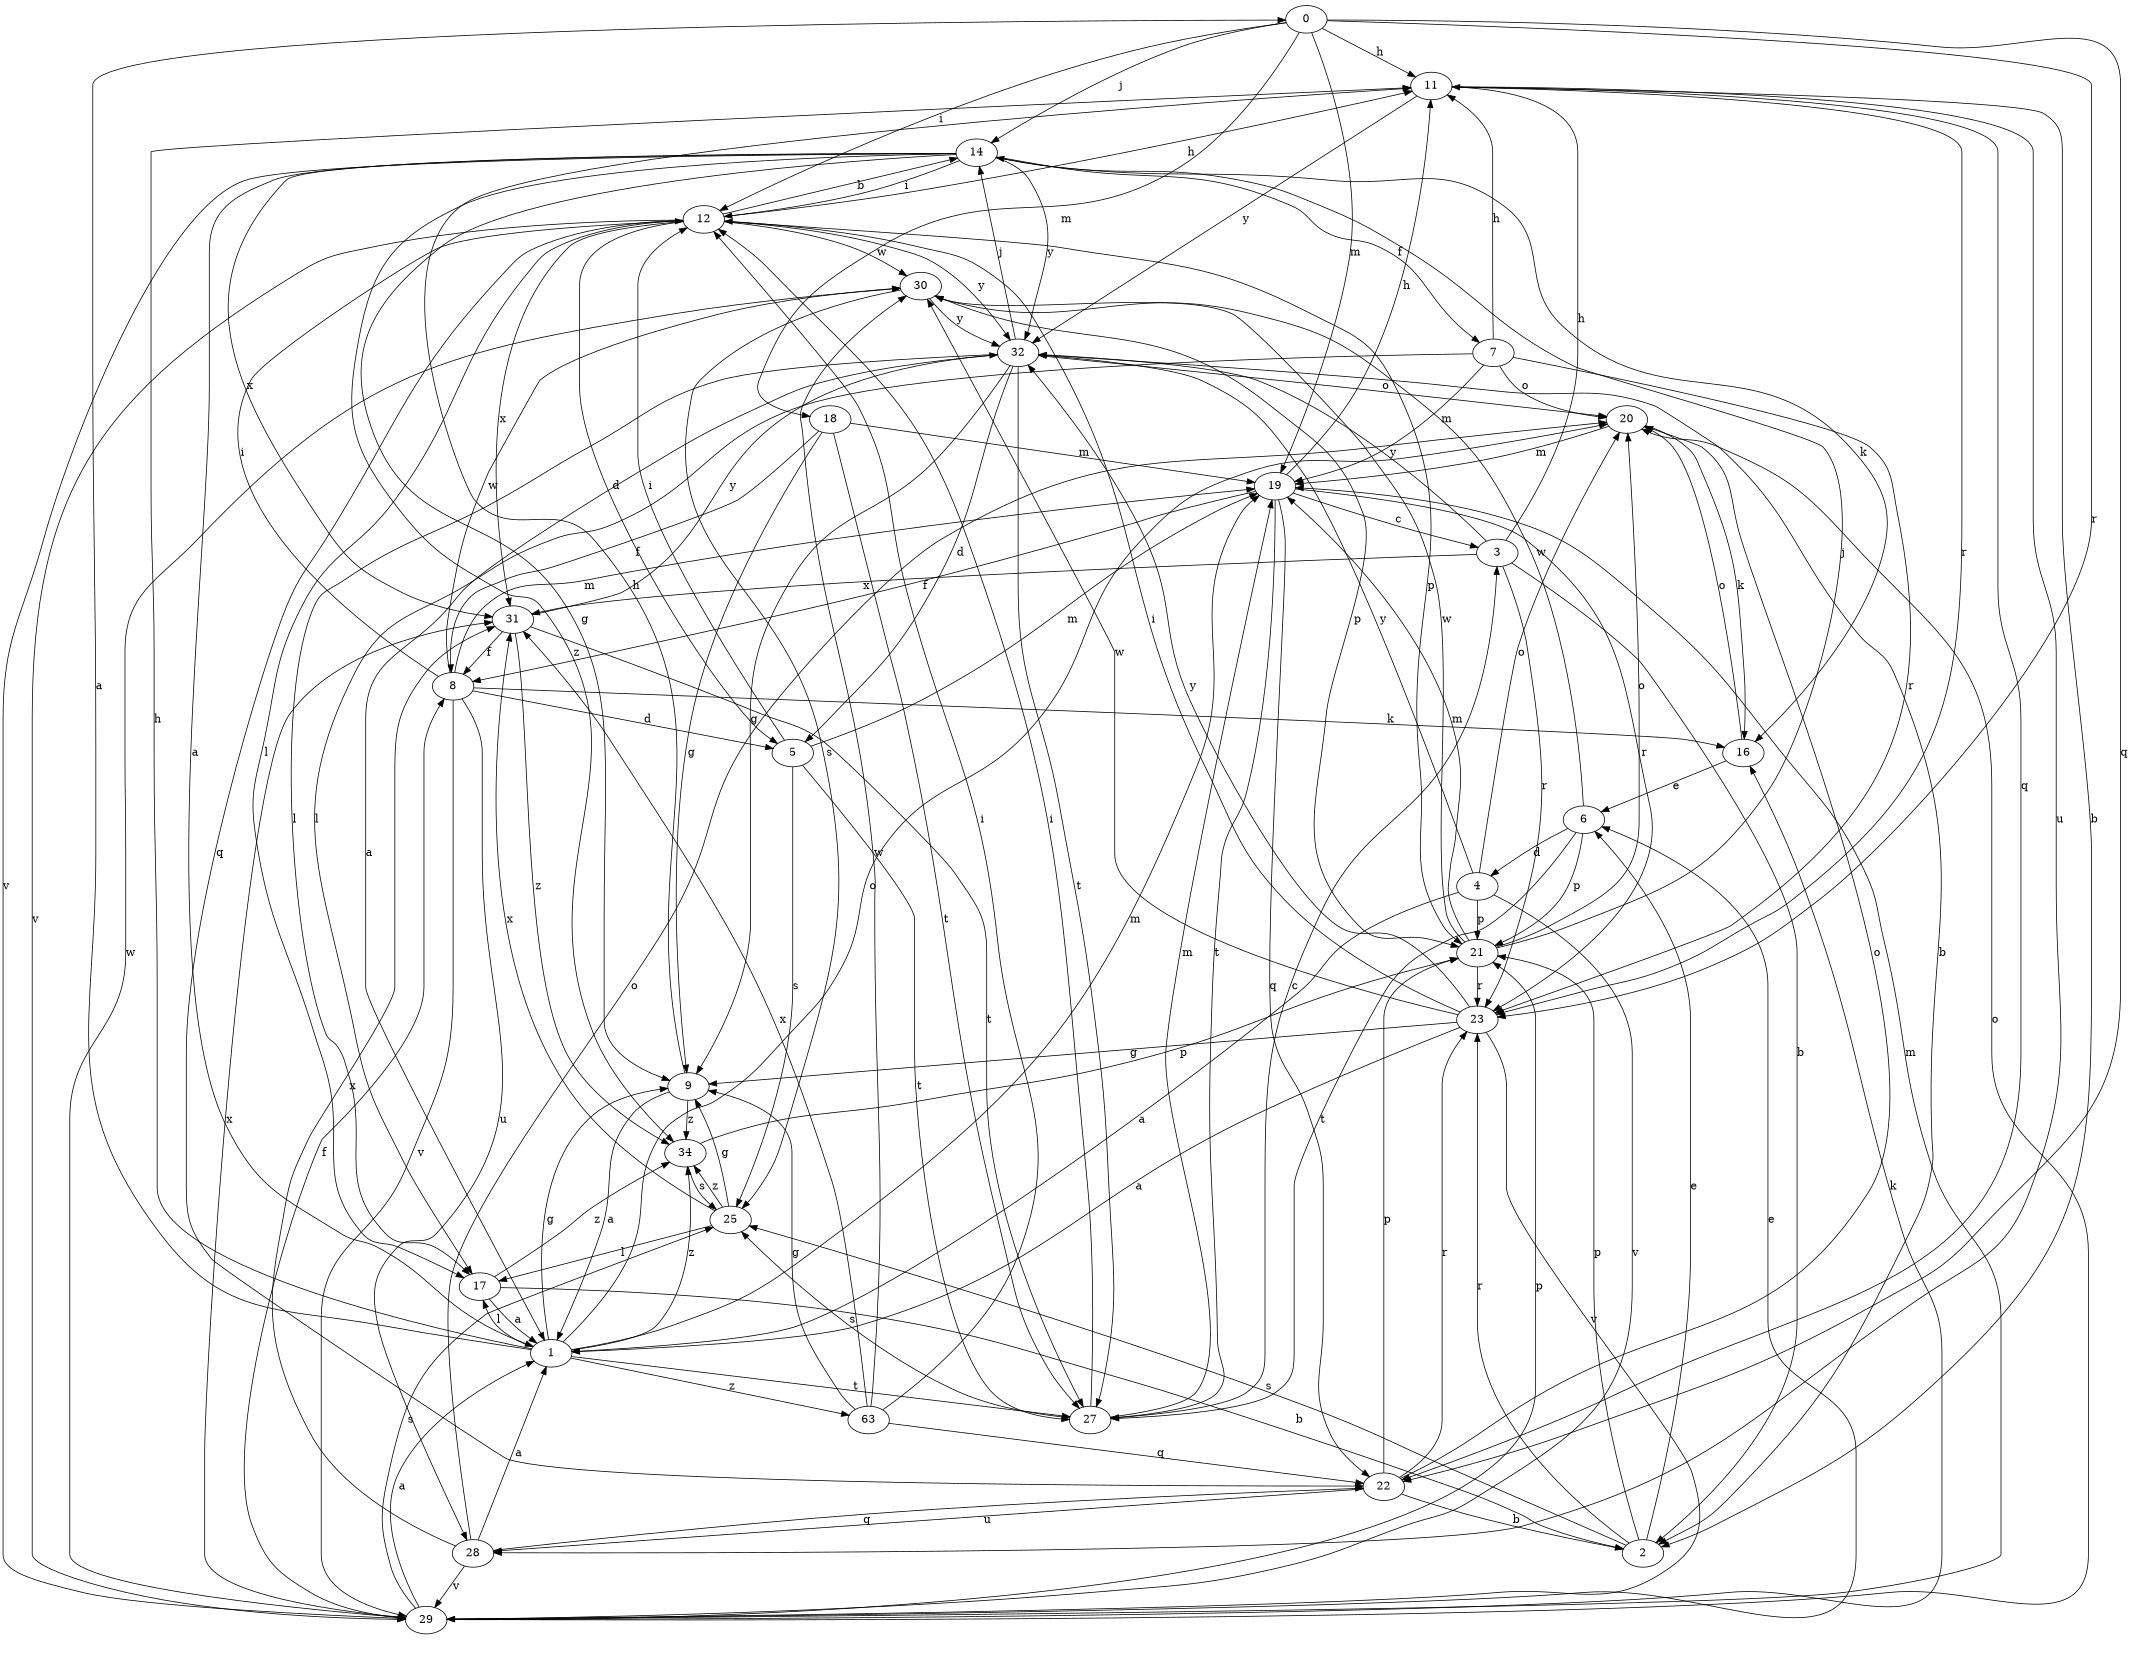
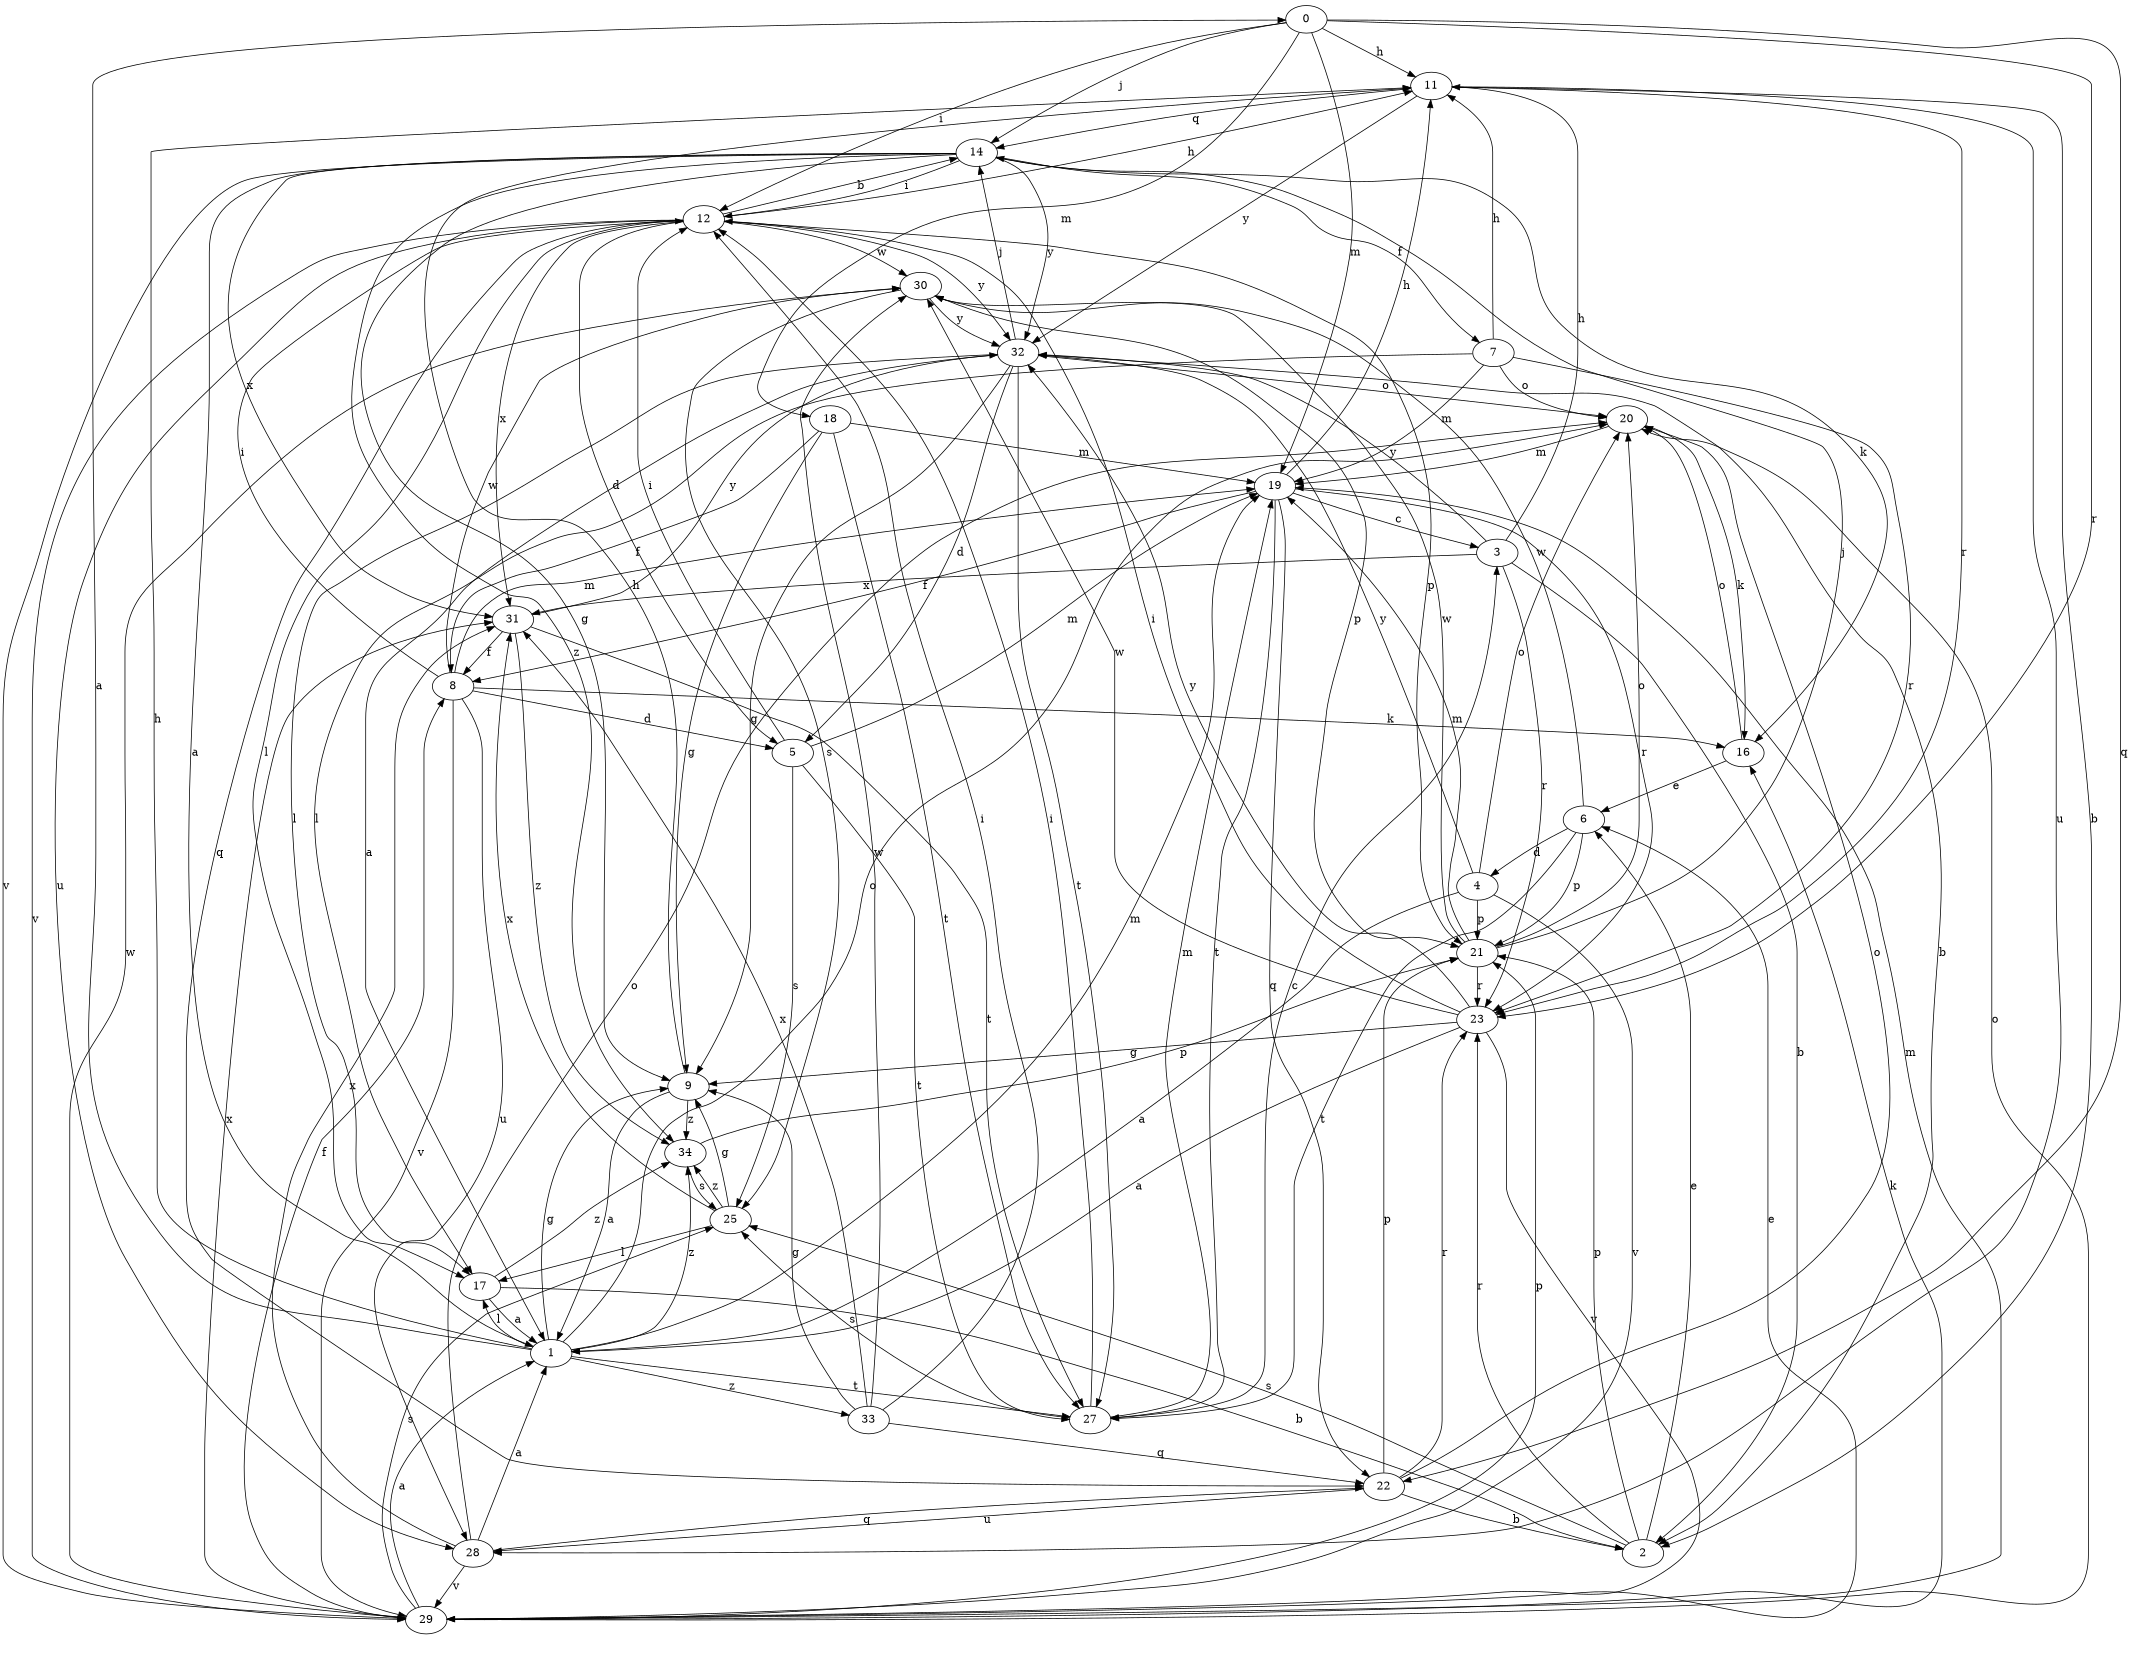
  strict digraph {
    0
    11
    12
    14
    18
    19
    22
    23
    2
    32
    28
    17
    21
    31
    29
    5
    30
    1
    9
    34
    7
    16
    27
    8
    3
    20
-   33 [label=63]
+   33
    25
    6
    4
    0 -> 11 [label=h]
    0 -> 12 [label=i]
    0 -> 14 [label=j]
    0 -> 18 [label=m]
    0 -> 19 [label=m]
    0 -> 22 [label=q]
    0 -> 23 [label=r]
-   11 -> 22 [label=q]
+   11 -> 14 [label=q]
    11 -> 23 [label=r]
    11 -> 2 [label=b]
    11 -> 32 [label=y]
    11 -> 28 [label=u]
    12 -> 11 [label=h]
    12 -> 14 [label=b]
    12 -> 22 [label=q]
    12 -> 32 [label=y]
+   12 -> 28 [label=u]
    12 -> 17 [label=l]
    12 -> 21 [label=p]
    12 -> 31 [label=x]
    12 -> 29 [label=v]
    12 -> 5 [label=d]
    12 -> 30 [label=w]
    14 -> 12 [label=i]
    14 -> 32 [label=y]
    14 -> 31 [label=x]
    14 -> 29 [label=v]
    14 -> 1 [label=a]
    14 -> 9 [label=g]
    14 -> 34 [label=z]
    14 -> 7 [label=f]
    14 -> 16 [label=k]
    18 -> 19 [label=m]
    18 -> 9 [label=g]
    18 -> 27 [label=t]
    18 -> 8 [label=f]
    19 -> 11 [label=h]
    19 -> 22 [label=q]
    19 -> 23 [label=r]
    19 -> 27 [label=t]
    19 -> 8 [label=f]
    19 -> 3 [label=c]
    22 -> 23 [label=r]
    22 -> 2 [label=b]
    22 -> 28 [label=u]
    22 -> 21 [label=p]
    22 -> 20 [label=o]
    23 -> 12 [label=i]
    23 -> 32 [label=y]
    23 -> 29 [label=v]
    23 -> 30 [label=w]
    23 -> 1 [label=a]
    23 -> 9 [label=g]
    2 -> 23 [label=r]
    2 -> 21 [label=p]
    2 -> 25 [label=s]
    2 -> 6 [label=e]
    32 -> 14 [label=j]
    32 -> 2 [label=b]
    32 -> 17 [label=l]
    32 -> 5 [label=d]
    32 -> 1 [label=a]
    32 -> 9 [label=g]
    32 -> 27 [label=t]
    32 -> 20 [label=o]
    28 -> 22 [label=q]
    28 -> 31 [label=x]
    28 -> 29 [label=v]
    28 -> 1 [label=a]
    28 -> 20 [label=o]
    17 -> 2 [label=b]
    17 -> 1 [label=a]
    17 -> 34 [label=z]
    21 -> 14 [label=j]
    21 -> 19 [label=m]
    21 -> 23 [label=r]
    21 -> 30 [label=w]
    21 -> 20 [label=o]
    31 -> 32 [label=y]
    31 -> 34 [label=z]
    31 -> 27 [label=t]
    31 -> 8 [label=f]
    29 -> 19 [label=m]
    29 -> 21 [label=p]
    29 -> 31 [label=x]
    29 -> 30 [label=w]
    29 -> 1 [label=a]
    29 -> 16 [label=k]
    29 -> 8 [label=f]
    29 -> 20 [label=o]
    29 -> 25 [label=s]
    29 -> 6 [label=e]
    5 -> 12 [label=i]
    5 -> 19 [label=m]
    5 -> 27 [label=t]
    5 -> 25 [label=s]
    30 -> 32 [label=y]
    30 -> 21 [label=p]
    30 -> 25 [label=s]
    1 -> 0 [label=a]
    1 -> 11 [label=h]
    1 -> 19 [label=m]
    1 -> 17 [label=l]
    1 -> 9 [label=g]
    1 -> 34 [label=z]
    1 -> 27 [label=t]
    1 -> 20 [label=o]
    1 -> 33 [label=z]
    9 -> 11 [label=h]
    9 -> 1 [label=a]
    9 -> 34 [label=z]
    34 -> 21 [label=p]
    34 -> 25 [label=s]
    7 -> 11 [label=h]
    7 -> 19 [label=m]
    7 -> 23 [label=r]
    7 -> 17 [label=l]
    7 -> 20 [label=o]
    16 -> 20 [label=o]
    16 -> 6 [label=e]
    27 -> 12 [label=i]
    27 -> 19 [label=m]
    27 -> 3 [label=c]
    27 -> 25 [label=s]
    8 -> 12 [label=i]
    8 -> 19 [label=m]
    8 -> 28 [label=u]
    8 -> 29 [label=v]
    8 -> 5 [label=d]
    8 -> 30 [label=w]
    8 -> 16 [label=k]
    3 -> 11 [label=h]
    3 -> 23 [label=r]
    3 -> 2 [label=b]
    3 -> 32 [label=y]
    3 -> 31 [label=x]
    20 -> 19 [label=m]
    20 -> 16 [label=k]
    33 -> 12 [label=i]
    33 -> 22 [label=q]
    33 -> 31 [label=x]
    33 -> 30 [label=w]
    33 -> 9 [label=g]
    25 -> 17 [label=l]
    25 -> 31 [label=x]
    25 -> 9 [label=g]
    25 -> 34 [label=z]
    6 -> 21 [label=p]
    6 -> 30 [label=w]
    6 -> 27 [label=t]
    6 -> 4 [label=d]
    4 -> 32 [label=y]
    4 -> 21 [label=p]
    4 -> 29 [label=v]
    4 -> 1 [label=a]
    4 -> 20 [label=o]
  }
